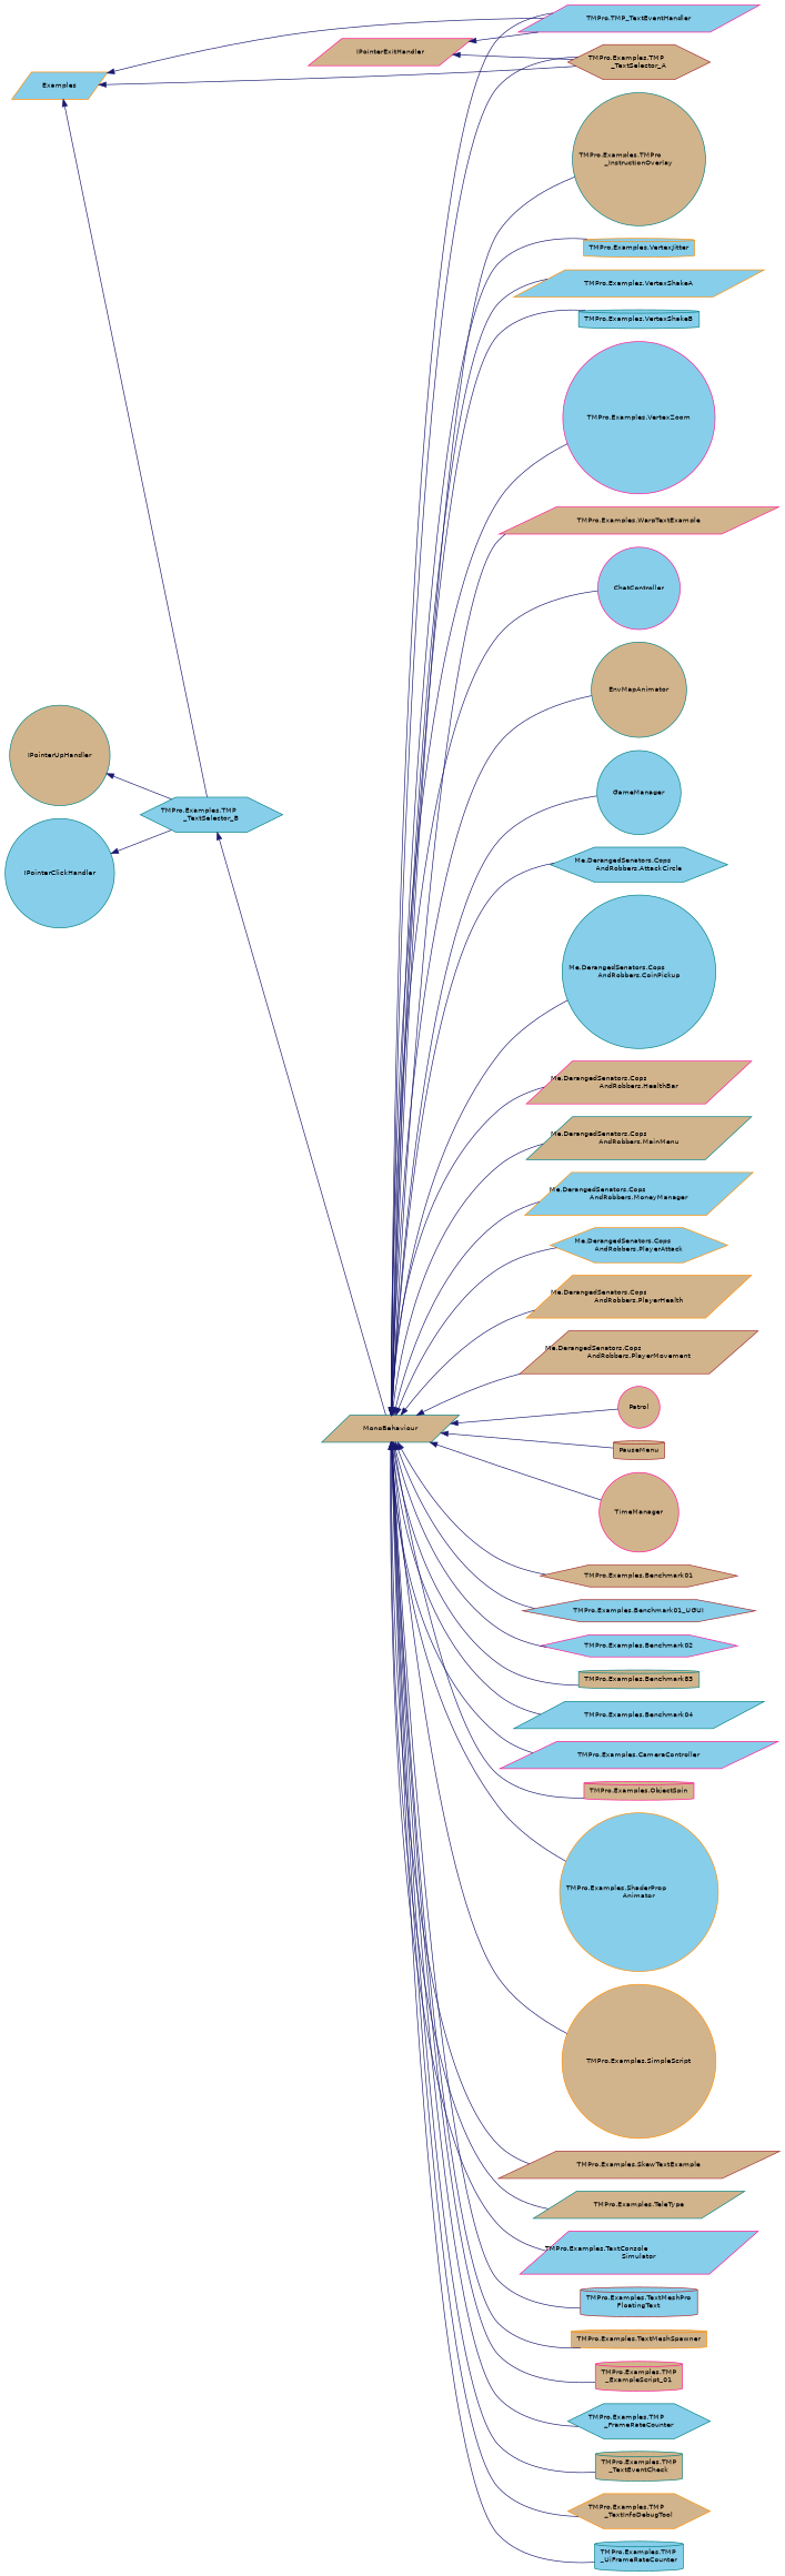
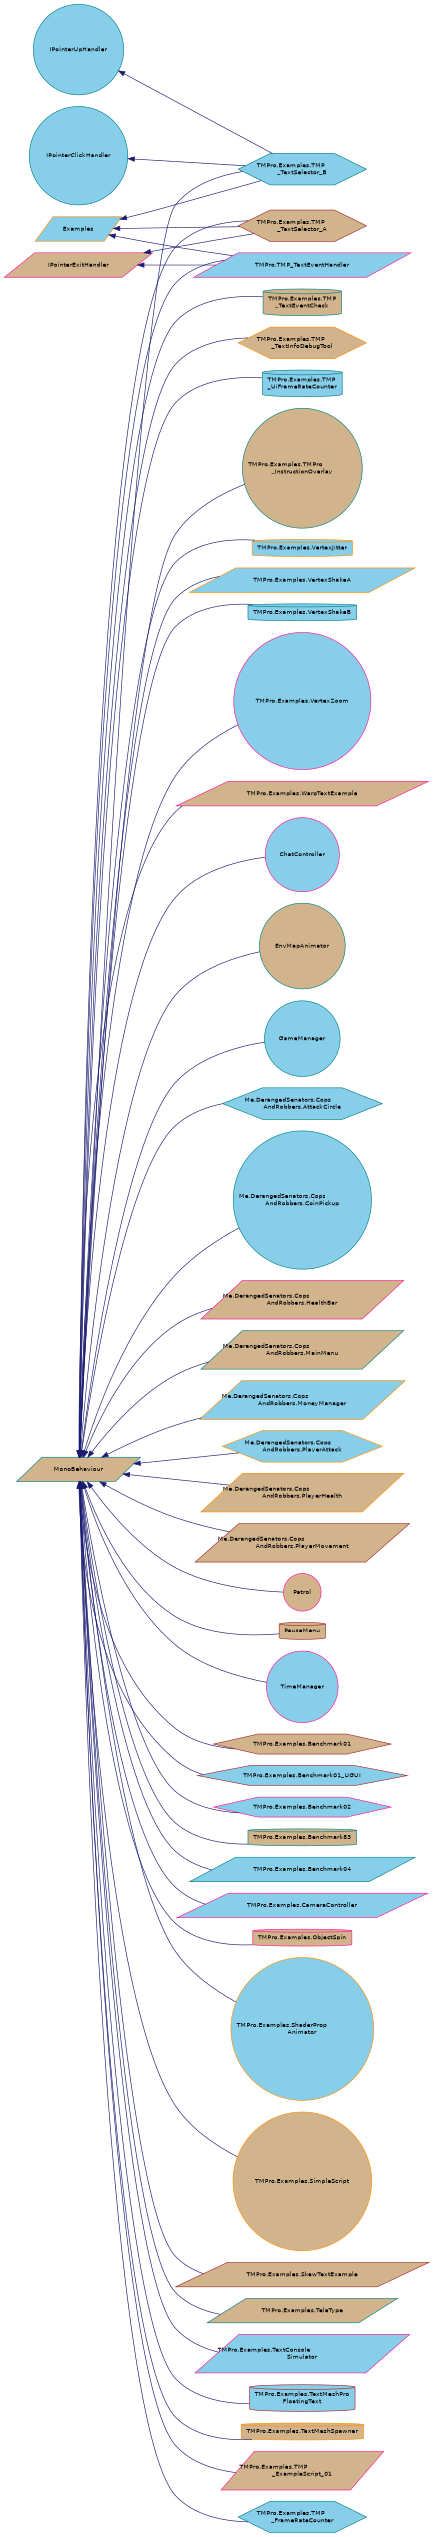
  digraph {
    fontname="DejaVu Sans"
    rankdir=LR
    node [color=teal fillcolor=skyblue fontname="DejaVu Sans" fontsize=10 shape=parallelogram style=filled]
    edge [color=midnightblue dir=back fontname="DejaVu Sans" fontsize=10 labelfontname=Helvetica labelfontsize=10 style=solid]
    n1 [height=0.2 label=IPointerClickHandler shape=circle width=0.4]
    n2 [height=0.2 label="TMPro.Examples.TMP\l_TextSelector_B" shape=hexagon width=0.4]
    n3 [color=darkorange height=0.2 label=Examples width=0.4]
    n4 [color=brown fillcolor=tan height=0.2 label="TMPro.Examples.TMP\l_TextSelector_A" shape=hexagon width=0.4]
    n5 [color=deeppink height=0.2 label="TMPro.TMP_TextEventHandler" width=0.4]
    n6 [color=deeppink fillcolor=tan height=0.2 label=IPointerExitHandler width=0.4]
-   n7 [fillcolor=tan height=0.2 label=IPointerUpHandler shape=circle width=0.4]
+   n7 [height=0.2 label=IPointerUpHandler shape=circle width=0.4]
    n8 [fillcolor=tan height=0.2 label=MonoBehaviour width=0.4]
    n9 [color=deeppink height=0.2 label=ChatController shape=circle width=0.4]
    n10 [fillcolor=tan height=0.2 label=EnvMapAnimator shape=circle width=0.4]
    n11 [height=0.2 label=GameManager shape=circle width=0.4]
    n12 [height=0.2 label="Me.DerangedSenators.Cops\lAndRobbers.AttackCircle" shape=hexagon width=0.4]
    n13 [height=0.2 label="Me.DerangedSenators.Cops\lAndRobbers.CoinPickup" shape=circle width=0.4]
    n14 [color=deeppink fillcolor=tan height=0.2 label="Me.DerangedSenators.Cops\lAndRobbers.HealthBar" width=0.4]
    n15 [fillcolor=tan height=0.2 label="Me.DerangedSenators.Cops\lAndRobbers.MainMenu" width=0.4]
    n16 [color=darkorange height=0.2 label="Me.DerangedSenators.Cops\lAndRobbers.MoneyManager" width=0.4]
    n17 [color=darkorange height=0.2 label="Me.DerangedSenators.Cops\lAndRobbers.PlayerAttack" shape=hexagon width=0.4]
    n18 [color=darkorange fillcolor=tan height=0.2 label="Me.DerangedSenators.Cops\lAndRobbers.PlayerHealth" width=0.4]
    n19 [color=brown fillcolor=tan height=0.2 label="Me.DerangedSenators.Cops\lAndRobbers.PlayerMovement" width=0.4]
    n20 [color=deeppink fillcolor=tan height=0.2 label=Patrol shape=circle width=0.4]
    n21 [color=brown fillcolor=tan height=0.2 label=PauseMenu shape=cylinder width=0.4]
-   n22 [color=deeppink fillcolor=tan height=0.2 label=TimeManager shape=circle width=0.4]
+   n22 [color=deeppink height=0.2 label=TimeManager shape=circle width=0.4]
    n23 [color=brown fillcolor=tan height=0.2 label="TMPro.Examples.Benchmark01" shape=hexagon width=0.4]
    n24 [color=brown height=0.2 label="TMPro.Examples.Benchmark01_UGUI" shape=hexagon width=0.4]
    n25 [color=deeppink height=0.2 label="TMPro.Examples.Benchmark02" shape=hexagon width=0.4]
    n26 [fillcolor=tan height=0.2 label="TMPro.Examples.Benchmark83" shape=cylinder width=0.4]
    n27 [height=0.2 label="TMPro.Examples.Benchmark04" width=0.4]
    n28 [color=deeppink height=0.2 label="TMPro.Examples.CameraController" width=0.4]
    n29 [color=deeppink fillcolor=tan height=0.2 label="TMPro.Examples.ObjectSpin" shape=cylinder width=0.4]
    n30 [color=darkorange height=0.2 label="TMPro.Examples.ShaderProp\lAnimator" shape=circle width=0.4]
    n31 [color=darkorange fillcolor=tan height=0.2 label="TMPro.Examples.SimpleScript" shape=circle width=0.4]
    n32 [color=brown fillcolor=tan height=0.2 label="TMPro.Examples.SkewTextExample" width=0.4]
    n33 [fillcolor=tan height=0.2 label="TMPro.Examples.TeleType" width=0.4]
    n34 [color=deeppink height=0.2 label="TMPro.Examples.TextConsole\lSimulator" width=0.4]
    n35 [color=brown height=0.2 label="TMPro.Examples.TextMeshPro\lFloatingText" shape=cylinder width=0.4]
    n36 [color=darkorange fillcolor=tan height=0.2 label="TMPro.Examples.TextMeshSpawner" shape=cylinder width=0.4]
-   n37 [color=deeppink fillcolor=tan height=0.2 label="TMPro.Examples.TMP\l_ExampleScript_01" shape=cylinder width=0.4]
+   n37 [color=deeppink fillcolor=tan height=0.2 label="TMPro.Examples.TMP\l_ExampleScript_01" width=0.4]
    n38 [height=0.2 label="TMPro.Examples.TMP\l_FrameRateCounter" shape=hexagon width=0.4]
    n39 [fillcolor=tan height=0.2 label="TMPro.Examples.TMP\l_TextEventCheck" shape=cylinder width=0.4]
    n40 [color=darkorange fillcolor=tan height=0.2 label="TMPro.Examples.TMP\l_TextInfoDebugTool" shape=hexagon width=0.4]
    n41 [height=0.2 label="TMPro.Examples.TMP\l_UiFrameRateCounter" shape=cylinder width=0.4]
    n42 [fillcolor=tan height=0.2 label="TMPro.Examples.TMPro\l_InstructionOverlay" shape=circle width=0.4]
    n43 [color=darkorange height=0.2 label="TMPro.Examples.VertexJitter" shape=cylinder width=0.4]
    n44 [color=darkorange height=0.2 label="TMPro.Examples.VertexShakeA" width=0.4]
    n45 [height=0.2 label="TMPro.Examples.VertexShakeB" shape=cylinder width=0.4]
    n46 [color=deeppink height=0.2 label="TMPro.Examples.VertexZoom" shape=circle width=0.4]
    n47 [color=deeppink fillcolor=tan height=0.2 label="TMPro.Examples.WarpTextExample" width=0.4]
    n1 -> n2
    n3 -> n2
    n3 -> n4
    n3 -> n5
    n6 -> n4
    n6 -> n5
    n7 -> n2
-   n2 -> n8
+   n8 -> n2
    n8 -> n4
    n8 -> n5
    n8 -> n9
    n8 -> n10
    n8 -> n11
    n8 -> n12
    n8 -> n13
    n8 -> n14
    n8 -> n15
    n8 -> n16
    n8 -> n17
    n8 -> n18
    n8 -> n19
    n8 -> n20
    n8 -> n21
    n8 -> n22
    n8 -> n23
    n8 -> n24
    n8 -> n25
    n8 -> n26
    n8 -> n27
    n8 -> n28
    n8 -> n29
    n8 -> n30
    n8 -> n31
    n8 -> n32
    n8 -> n33
    n8 -> n34
    n8 -> n35
    n8 -> n36
    n8 -> n37
    n8 -> n38
    n8 -> n39
    n8 -> n40
    n8 -> n41
    n8 -> n42
    n8 -> n43
    n8 -> n44
    n8 -> n45
    n8 -> n46
    n8 -> n47
  }
